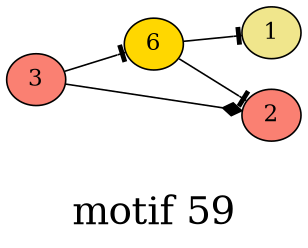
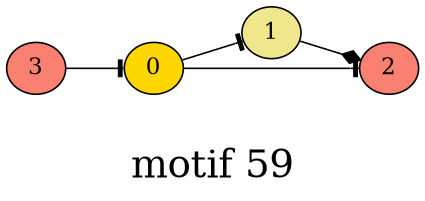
  digraph {
    fontsize=24
    label="\nmotif 59\n"
    rankdir=LR
    splines=false
    node [fillcolor=salmon shape=ellipse style=filled]
    edge [arrowhead=tee]
-   0 [fillcolor=gold height=0.3 width=0.3 label=6]
+   0 [fillcolor=gold height=0.3 width=0.3]
    1 [fillcolor=khaki height=0.3 width=0.3]
    2 [height=0.3 width=0.3]
    3 [height=0.3 width=0.3]
    0 -> 1
    0 -> 2
-   3 -> 2 [arrowhead=diamond]
+   1 -> 2 [arrowhead=diamond]
    3 -> 0
  }
